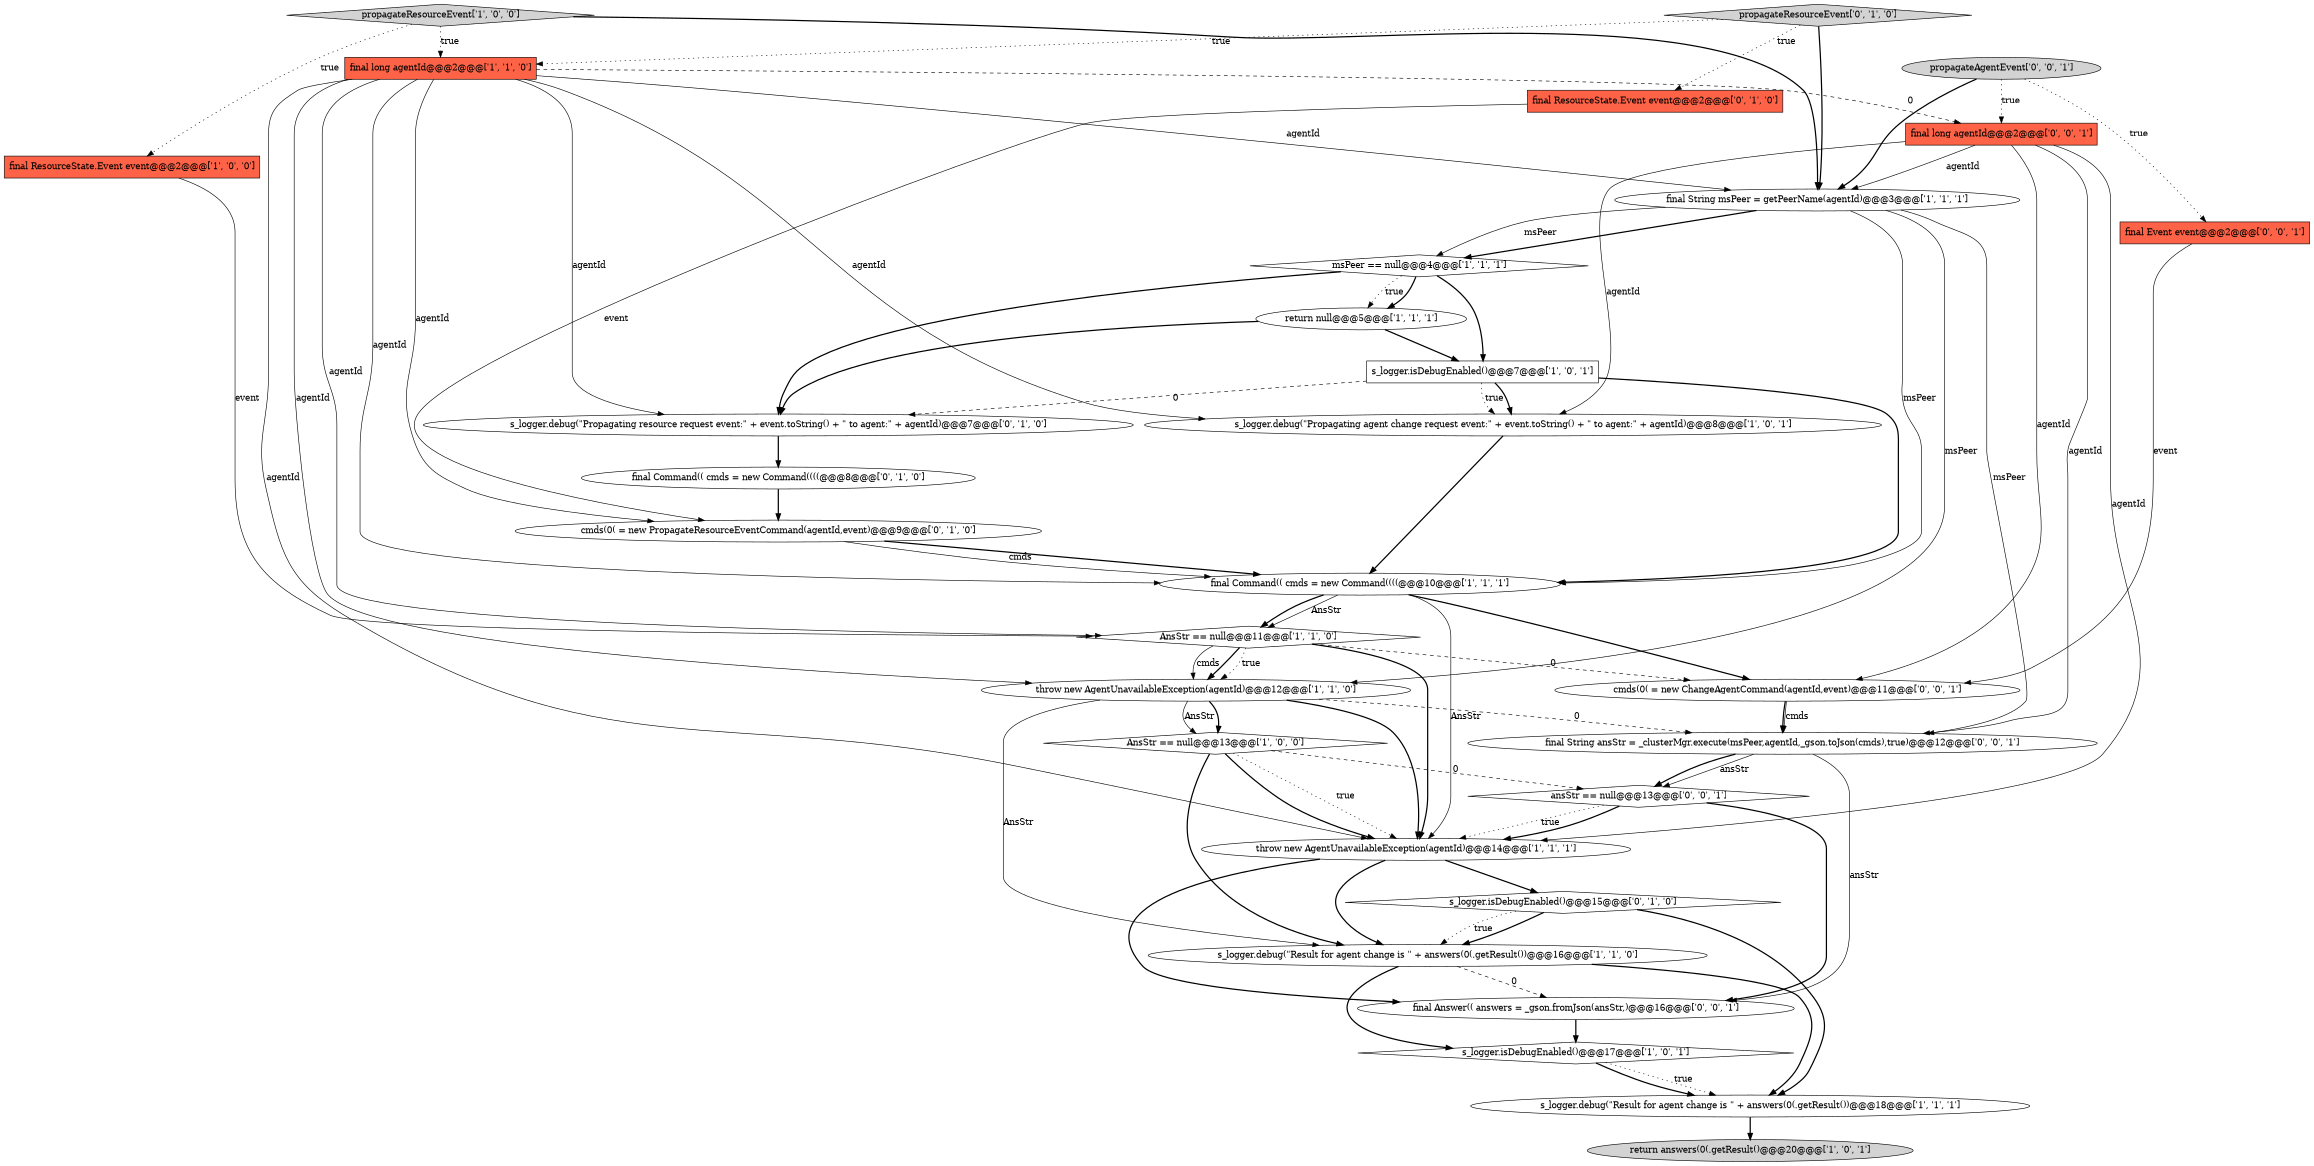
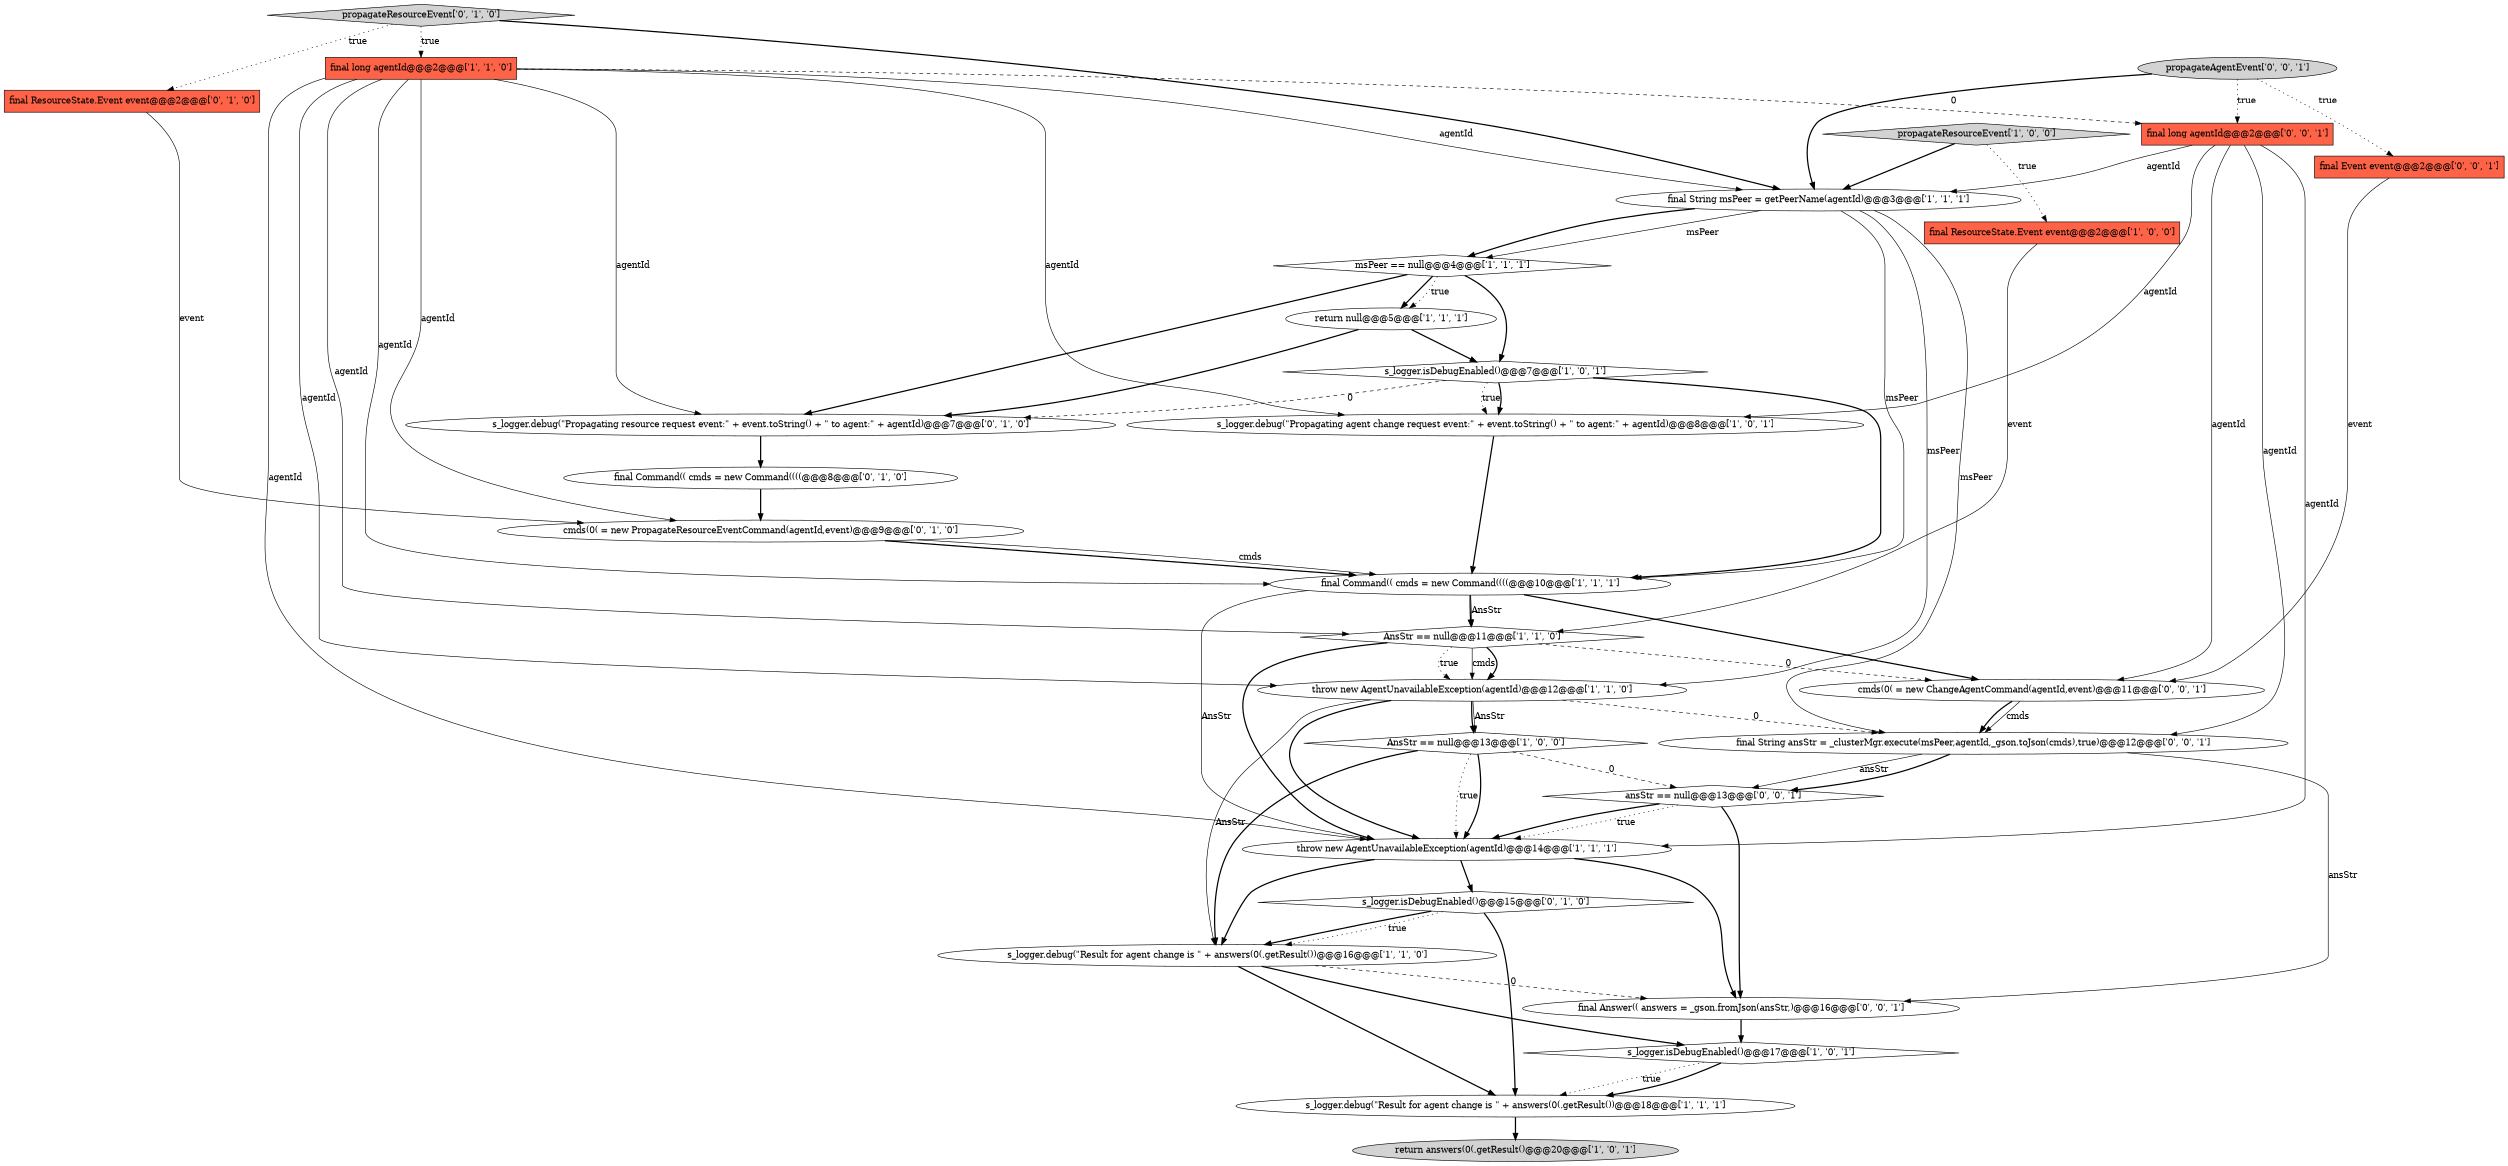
  digraph {
    node [fillcolor=white shape=ellipse style=filled]
    edge [style=bold]
    n1 [fillcolor=lightgray label="return answers(0(.getResult()@@@20@@@['1', '0', '1']"]
    n2 [label="ansStr == null@@@13@@@['0', '0', '1']" shape=diamond]
    n3 [label="throw new AgentUnavailableException(agentId)@@@14@@@['1', '1', '1']"]
    n4 [label="final Answer(( answers = _gson.fromJson(ansStr,)@@@16@@@['0', '0', '1']"]
    n5 [label="s_logger.debug(\"Result for agent change is \" + answers(0(.getResult())@@@16@@@['1', '1', '0']"]
    n6 [label="s_logger.isDebugEnabled()@@@15@@@['0', '1', '0']" shape=diamond]
    n7 [label="s_logger.isDebugEnabled()@@@17@@@['1', '0', '1']" shape=diamond]
    n8 [label="cmds(0( = new PropagateResourceEventCommand(agentId,event)@@@9@@@['0', '1', '0']"]
    n9 [label="final Command(( cmds = new Command((((@@@10@@@['1', '1', '1']"]
    n10 [label="cmds(0( = new ChangeAgentCommand(agentId,event)@@@11@@@['0', '0', '1']"]
    n11 [label="AnsStr == null@@@11@@@['1', '1', '0']" shape=diamond]
    n12 [fillcolor=tomato label="final long agentId@@@2@@@['0', '0', '1']" shape=box]
    n13 [label="final String msPeer = getPeerName(agentId)@@@3@@@['1', '1', '1']"]
    n14 [label="s_logger.debug(\"Propagating agent change request event:\" + event.toString() + \" to agent:\" + agentId)@@@8@@@['1', '0', '1']"]
    n15 [label="final String ansStr = _clusterMgr.execute(msPeer,agentId,_gson.toJson(cmds),true)@@@12@@@['0', '0', '1']"]
    n16 [label="throw new AgentUnavailableException(agentId)@@@12@@@['1', '1', '0']"]
    n17 [label="msPeer == null@@@4@@@['1', '1', '1']" shape=diamond]
    n18 [label="s_logger.debug(\"Result for agent change is \" + answers(0(.getResult())@@@18@@@['1', '1', '1']"]
    n19 [label="AnsStr == null@@@13@@@['1', '0', '0']" shape=diamond]
    n20 [label="s_logger.debug(\"Propagating resource request event:\" + event.toString() + \" to agent:\" + agentId)@@@7@@@['0', '1', '0']"]
    n21 [label="return null@@@5@@@['1', '1', '1']"]
-   n22 [label="s_logger.isDebugEnabled()@@@7@@@['1', '0', '1']" shape=box]
+   n22 [label="s_logger.isDebugEnabled()@@@7@@@['1', '0', '1']" shape=diamond]
    n23 [fillcolor=lightgray label="propagateAgentEvent['0', '0', '1']"]
    n24 [fillcolor=tomato label="final Event event@@@2@@@['0', '0', '1']" shape=box]
    n25 [fillcolor=tomato label="final long agentId@@@2@@@['1', '1', '0']" shape=box]
    n26 [label="final Command(( cmds = new Command((((@@@8@@@['0', '1', '0']"]
    n27 [fillcolor=tomato label="final ResourceState.Event event@@@2@@@['1', '0', '0']" shape=box]
    n28 [fillcolor=tomato label="final ResourceState.Event event@@@2@@@['0', '1', '0']" shape=box]
    n29 [fillcolor=lightgray label="propagateResourceEvent['1', '0', '0']" shape=diamond]
    n30 [fillcolor=lightgray label="propagateResourceEvent['0', '1', '0']" shape=diamond]
    n2 -> n3 [label=true style=dotted]
    n2 -> n3
    n2 -> n4
    n3 -> n4
    n3 -> n5
    n3 -> n6
    n4 -> n7
    n5 -> n4 [label=0 style=dashed]
    n5 -> n7
    n5 -> n18
    n6 -> n5
    n6 -> n5 [label=true style=dotted]
    n6 -> n18
    n7 -> n18 [label=true style=dotted]
    n7 -> n18
    n8 -> n9
    n8 -> n9 [label=cmds style=solid]
    n9 -> n3 [label=AnsStr style=solid]
    n9 -> n10
    n9 -> n11 [label=AnsStr style=solid]
    n9 -> n11
    n10 -> n15 [label=cmds style=solid]
    n10 -> n15
    n11 -> n3
    n11 -> n10 [label=0 style=dashed]
    n11 -> n16 [label=true style=dotted]
    n11 -> n16 [label=cmds style=solid]
    n11 -> n16
    n12 -> n3 [label=agentId style=solid]
    n12 -> n10 [label=agentId style=solid]
    n12 -> n13 [label=agentId style=solid]
    n12 -> n14 [label=agentId style=solid]
    n12 -> n15 [label=agentId style=solid]
    n13 -> n9 [label=msPeer style=solid]
    n13 -> n15 [label=msPeer style=solid]
    n13 -> n16 [label=msPeer style=solid]
    n13 -> n17
    n13 -> n17 [label=msPeer style=solid]
    n14 -> n9
    n15 -> n2 [label=ansStr style=solid]
    n15 -> n2
    n15 -> n4 [label=ansStr style=solid]
    n16 -> n3
    n16 -> n5 [label=AnsStr style=solid]
    n16 -> n15 [label=0 style=dashed]
    n16 -> n19
    n16 -> n19 [label=AnsStr style=solid]
    n17 -> n20
    n17 -> n21 [label=true style=dotted]
    n17 -> n21
    n17 -> n22
    n18 -> n1
    n19 -> n2 [label=0 style=dashed]
    n19 -> n3 [label=true style=dotted]
    n19 -> n3
    n19 -> n5
    n20 -> n26
    n21 -> n20
    n21 -> n22
    n22 -> n9
    n22 -> n14 [label=true style=dotted]
    n22 -> n14
    n22 -> n20 [label=0 style=dashed]
    n23 -> n12 [label=true style=dotted]
    n23 -> n13
    n23 -> n24 [label=true style=dotted]
    n24 -> n10 [label=event style=solid]
    n25 -> n3 [label=agentId style=solid]
    n25 -> n8 [label=agentId style=solid]
    n25 -> n9 [label=agentId style=solid]
    n25 -> n11 [label=agentId style=solid]
    n25 -> n12 [label=0 style=dashed]
    n25 -> n13 [label=agentId style=solid]
    n25 -> n14 [label=agentId style=solid]
    n25 -> n16 [label=agentId style=solid]
    n25 -> n20 [label=agentId style=solid]
    n26 -> n8
    n27 -> n11 [label=event style=solid]
    n28 -> n8 [label=event style=solid]
    n29 -> n13
-   n29 -> n25 [label=true style=dotted]
    n29 -> n27 [label=true style=dotted]
    n30 -> n13
    n30 -> n25 [label=true style=dotted]
    n30 -> n28 [label=true style=dotted]
  }
